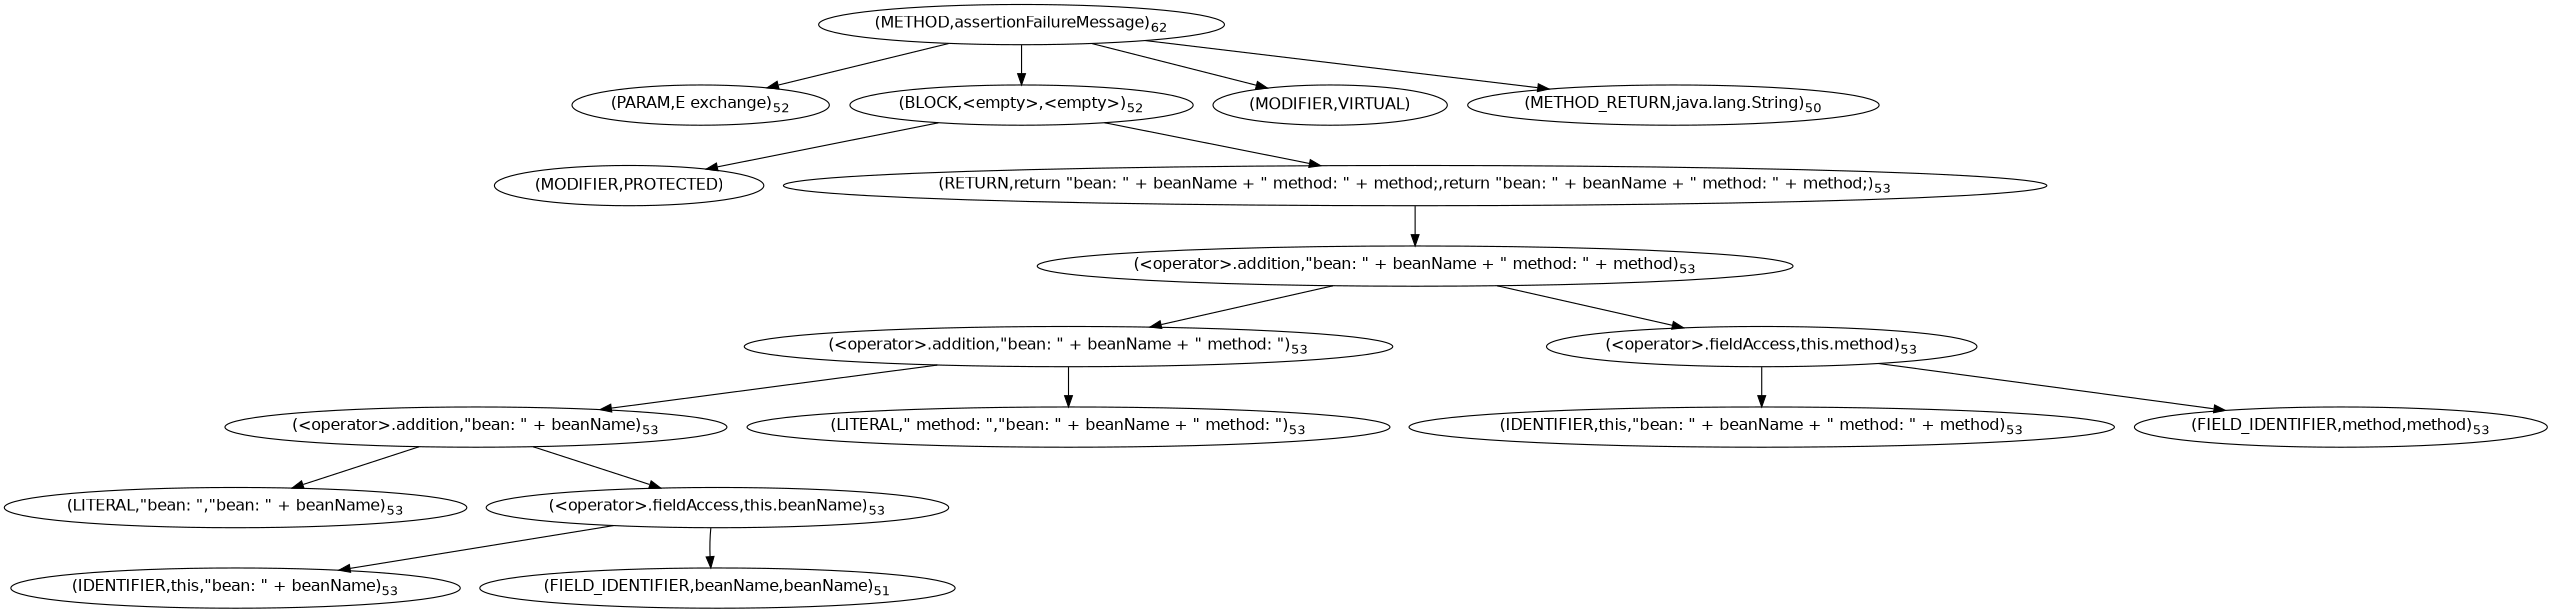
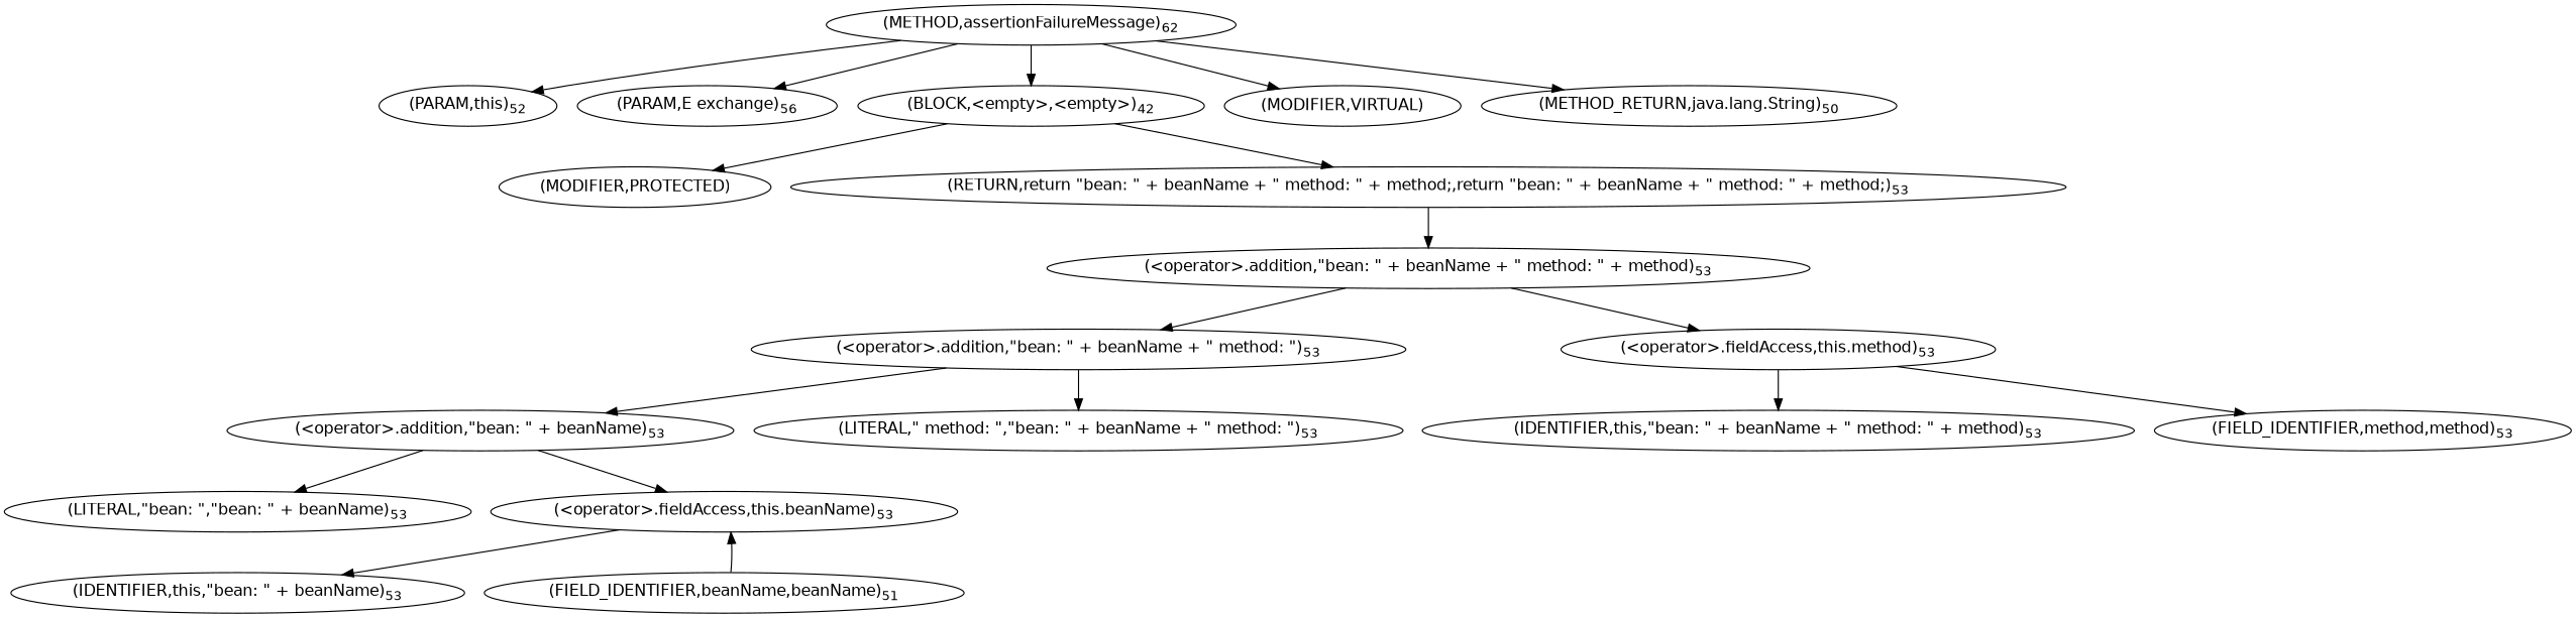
  digraph {
    fontname="DejaVu Sans"
    node [fontname="DejaVu Sans"]
    edge [fontname="DejaVu Sans"]
    n1 [label=<(METHOD,assertionFailureMessage)<SUB>62</SUB>>]
-   n3 [label=<(PARAM,E exchange)<SUB>52</SUB>>]
-   n4 [label=<(BLOCK,&lt;empty&gt;,&lt;empty&gt;)<SUB>52</SUB>>]
+   n2 [label=<(PARAM,this)<SUB>52</SUB>>]
+   n3 [label=<(PARAM,E exchange)<SUB>56</SUB>>]
+   n4 [label=<(BLOCK,&lt;empty&gt;,&lt;empty&gt;)<SUB>42</SUB>>]
    n5 [label=<(MODIFIER,VIRTUAL)>]
    n6 [label=<(METHOD_RETURN,java.lang.String)<SUB>50</SUB>>]
    n7 [label=<(MODIFIER,PROTECTED)>]
    n8 [label=<(RETURN,return &quot;bean: &quot; + beanName + &quot; method: &quot; + method;,return &quot;bean: &quot; + beanName + &quot; method: &quot; + method;)<SUB>53</SUB>>]
    n9 [label=<(&lt;operator&gt;.addition,&quot;bean: &quot; + beanName + &quot; method: &quot; + method)<SUB>53</SUB>>]
    n10 [label=<(&lt;operator&gt;.addition,&quot;bean: &quot; + beanName + &quot; method: &quot;)<SUB>53</SUB>>]
    n11 [label=<(&lt;operator&gt;.fieldAccess,this.method)<SUB>53</SUB>>]
    n12 [label=<(&lt;operator&gt;.addition,&quot;bean: &quot; + beanName)<SUB>53</SUB>>]
    n13 [label=<(LITERAL,&quot; method: &quot;,&quot;bean: &quot; + beanName + &quot; method: &quot;)<SUB>53</SUB>>]
    n14 [label=<(IDENTIFIER,this,&quot;bean: &quot; + beanName + &quot; method: &quot; + method)<SUB>53</SUB>>]
    n15 [label=<(FIELD_IDENTIFIER,method,method)<SUB>53</SUB>>]
    n16 [label=<(LITERAL,&quot;bean: &quot;,&quot;bean: &quot; + beanName)<SUB>53</SUB>>]
    n17 [label=<(&lt;operator&gt;.fieldAccess,this.beanName)<SUB>53</SUB>>]
    n18 [label=<(IDENTIFIER,this,&quot;bean: &quot; + beanName)<SUB>53</SUB>>]
    n19 [label=<(FIELD_IDENTIFIER,beanName,beanName)<SUB>51</SUB>>]
+   n1 -> n2
    n1 -> n3
    n1 -> n4
    n1 -> n5
    n1 -> n6
    n4 -> n7
    n4 -> n8
    n8 -> n9
    n9 -> n10
    n9 -> n11
    n10 -> n12
    n10 -> n13
    n11 -> n14
    n11 -> n15
    n12 -> n16
    n12 -> n17
    n17 -> n18
-   n17 -> n19
+   n19 -> n17
  }
